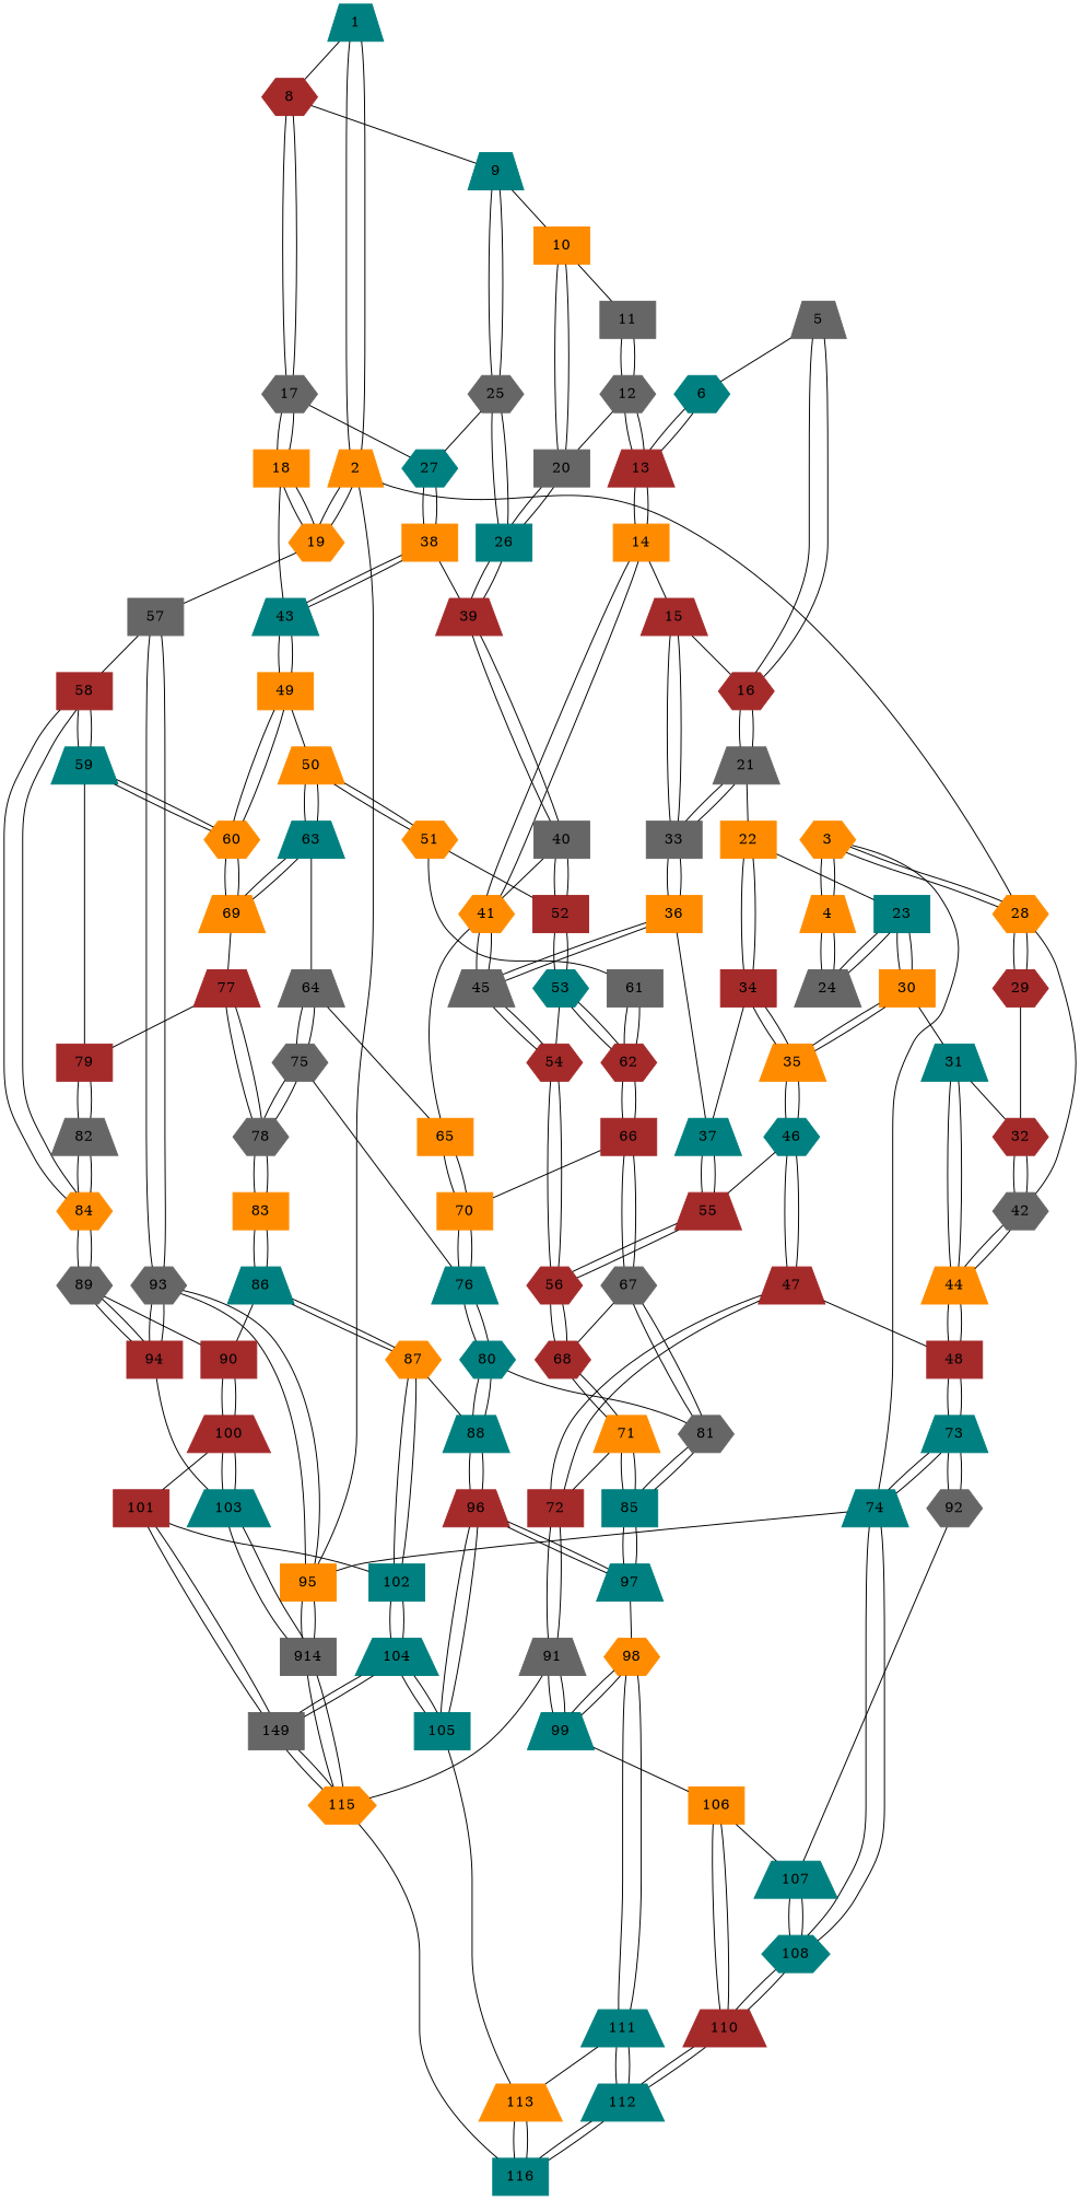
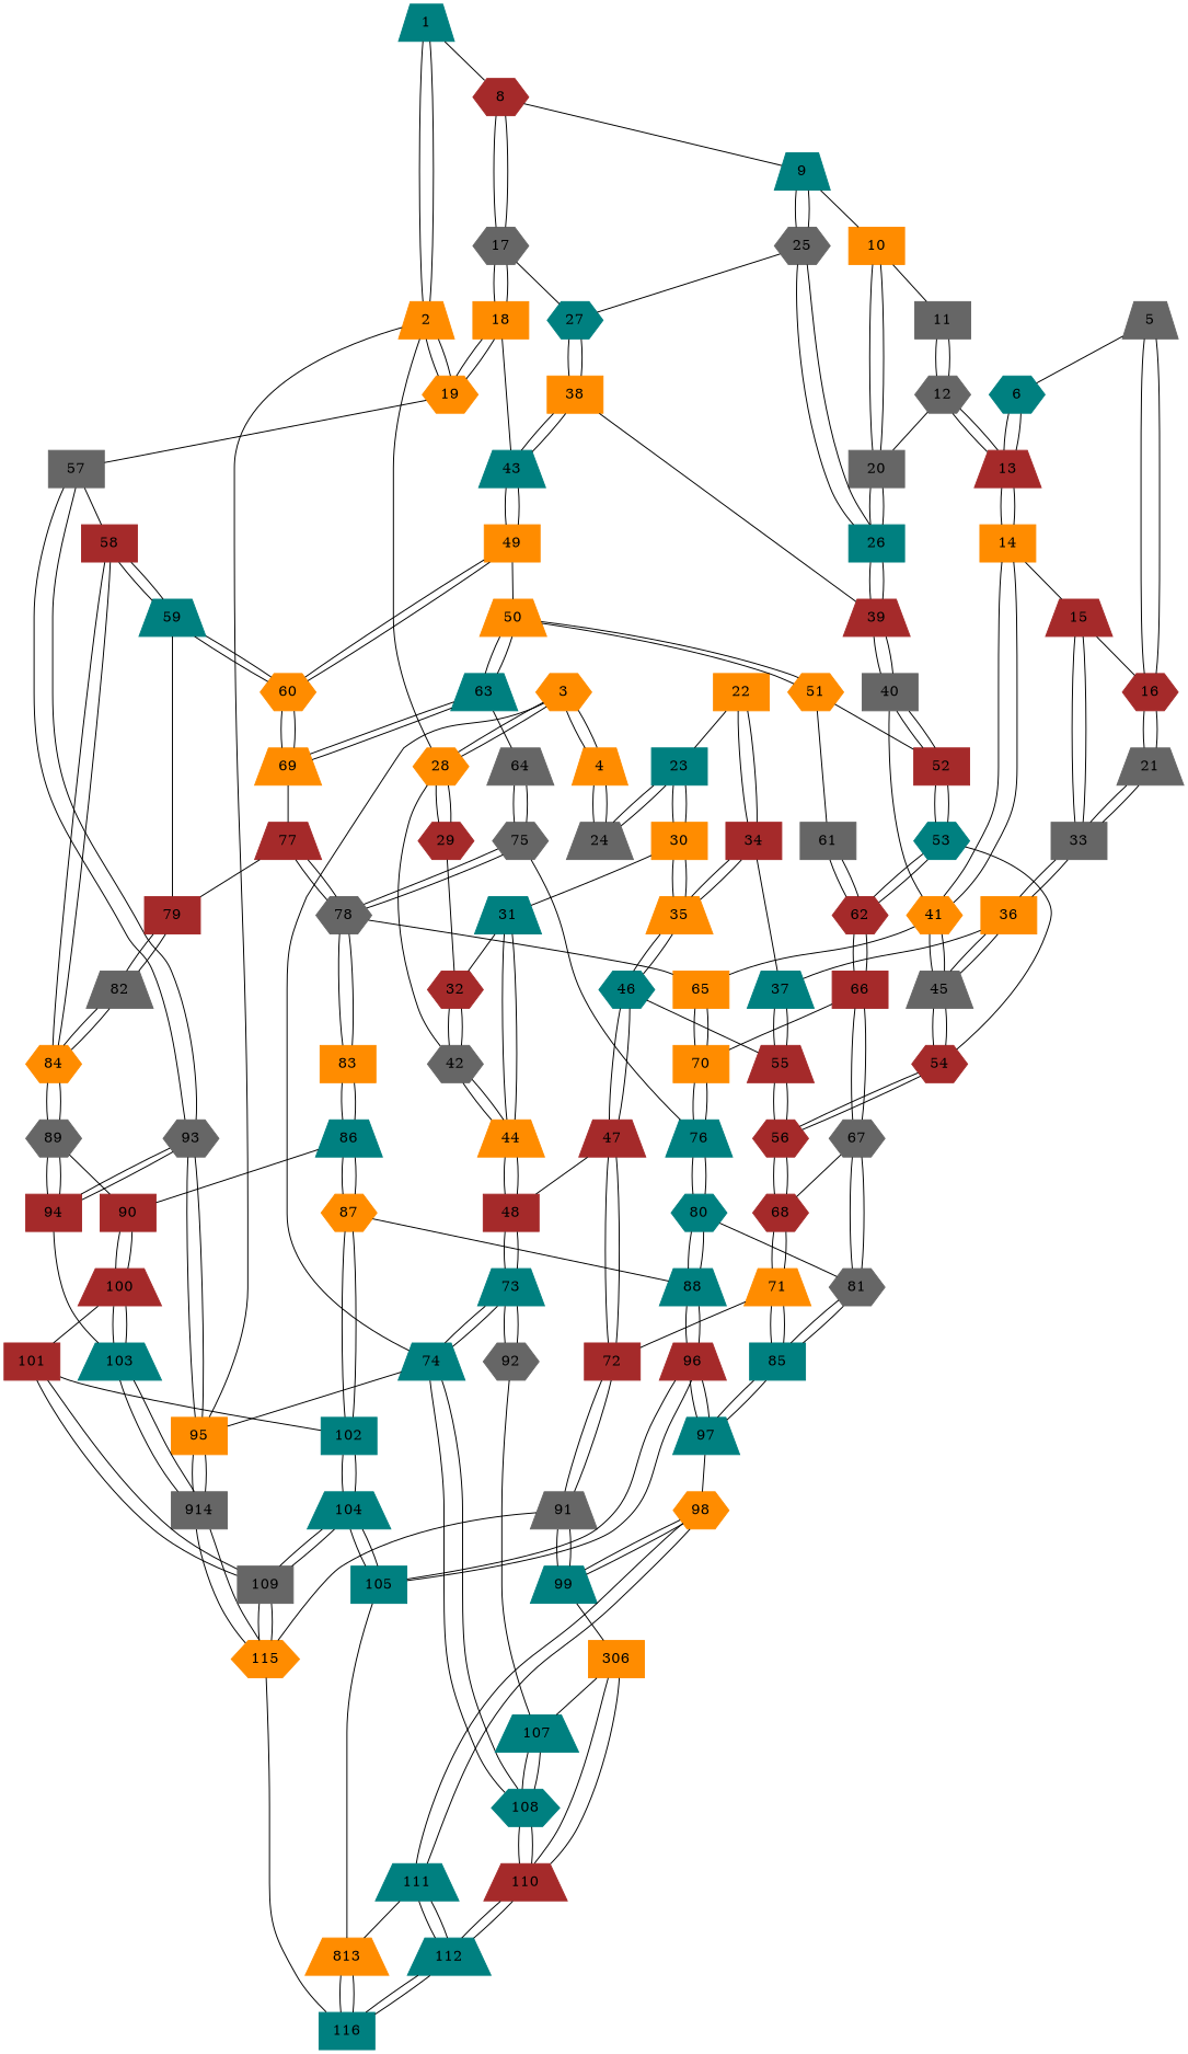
  graph {
    node [color=teal shape=trapezium style=filled]
    1
    2 [color=darkorange]
    8 [color=brown shape=hexagon]
    19 [color=darkorange shape=hexagon]
    95 [color=darkorange shape=box]
    28 [color=darkorange shape=hexagon]
    9
    17 [color=gray40 shape=hexagon]
    3 [color=darkorange shape=hexagon]
    4 [color=darkorange]
    74
    57 [color=gray40 shape=box]
    n13 [color=gray40 label=914 shape=box]
    24 [color=gray40]
    29 [color=brown shape=hexagon]
    42 [color=gray40 shape=hexagon]
    108 [shape=hexagon]
    5 [color=gray40]
    6 [shape=hexagon]
    16 [color=brown shape=hexagon]
    13 [color=brown]
    21 [color=gray40]
    14 [color=darkorange shape=box]
    11 [color=gray40 shape=box]
    12 [color=gray40 shape=hexagon]
    10 [color=darkorange shape=box]
    25 [color=gray40 shape=hexagon]
    18 [color=darkorange shape=box]
    27 [shape=hexagon]
    20 [color=gray40 shape=box]
    26 [shape=box]
    15 [color=brown]
    41 [color=darkorange shape=hexagon]
    33 [color=gray40 shape=box]
    45 [color=gray40]
    65 [color=darkorange shape=box]
    36 [color=darkorange shape=box]
    22 [color=darkorange shape=box]
    43
    38 [color=darkorange shape=box]
    49 [color=darkorange shape=box]
    58 [color=brown shape=box]
    93 [color=gray40 shape=hexagon]
    39 [color=brown]
    23 [shape=box]
    34 [color=brown shape=box]
    30 [color=darkorange shape=box]
    35 [color=darkorange]
    37
    31
    40 [color=gray40 shape=box]
    32 [color=brown shape=hexagon]
    44 [color=darkorange]
    46 [shape=hexagon]
    48 [color=brown shape=box]
    55 [color=brown]
    47 [color=brown]
    54 [color=brown shape=hexagon]
    56 [color=brown shape=hexagon]
    52 [color=brown shape=box]
    53 [shape=hexagon]
    50 [color=darkorange]
    60 [color=darkorange shape=hexagon]
    73
    72 [color=brown shape=box]
    91 [color=gray40]
    92 [color=gray40 shape=hexagon]
    51 [color=darkorange shape=hexagon]
    63
    69 [color=darkorange]
    61 [color=gray40 shape=box]
    64 [color=gray40]
    62 [color=brown shape=hexagon]
    66 [color=brown shape=box]
    68 [color=brown shape=hexagon]
    71 [color=darkorange]
    59
    84 [color=darkorange shape=hexagon]
    94 [color=brown shape=box]
    79 [color=brown shape=box]
    89 [color=gray40 shape=hexagon]
    82 [color=gray40]
    77 [color=brown]
    70 [color=darkorange shape=box]
    67 [color=gray40 shape=hexagon]
    75 [color=gray40 shape=hexagon]
    76
    78 [color=gray40 shape=hexagon]
    81 [color=gray40 shape=hexagon]
    85 [shape=box]
    80 [shape=hexagon]
    97
    99
    115 [color=darkorange shape=hexagon]
    107
    110 [color=brown]
    83 [color=darkorange shape=box]
    88
    86
    96 [color=brown]
    87 [color=darkorange shape=hexagon]
    90 [color=brown shape=box]
    98 [color=darkorange shape=hexagon]
    102 [shape=box]
    100 [color=brown]
    104
    105 [shape=box]
    103
    101 [color=brown shape=box]
-   106 [color=darkorange shape=box]
-   113 [color=darkorange]
+   106 [color=darkorange shape=box label=306]
+   113 [color=darkorange label=813]
    111
    112
-   109 [color=gray40 shape=box label=149]
+   109 [color=gray40 shape=box]
    116 [shape=box]
    1 -- 2
    1 -- 2
    1 -- 8
    2 -- 19
    2 -- 19
    2 -- 95
    2 -- 28
    8 -- 9
    8 -- 17
    8 -- 17
    19 -- 57
    95 -- n13
    95 -- n13
    28 -- 29
    28 -- 29
    28 -- 42
    9 -- 10
    9 -- 25
    9 -- 25
    17 -- 18
    17 -- 18
    17 -- 27
    3 -- 28
    3 -- 28
    3 -- 4
    3 -- 4
    3 -- 74
    4 -- 24
    4 -- 24
    74 -- 95
    74 -- 108
    74 -- 108
    57 -- 58
    57 -- 93
    57 -- 93
    n13 -- 115
    n13 -- 115
    29 -- 32
    42 -- 44
    42 -- 44
    108 -- 110
    108 -- 110
    5 -- 6
    5 -- 16
    5 -- 16
    6 -- 13
    6 -- 13
    16 -- 21
    16 -- 21
    13 -- 14
    13 -- 14
    21 -- 33
    21 -- 33
-   21 -- 22
    14 -- 15
    14 -- 41
    14 -- 41
    11 -- 12
    11 -- 12
    12 -- 13
    12 -- 13
    12 -- 20
    10 -- 11
    10 -- 20
    10 -- 20
    25 -- 27
    25 -- 26
    25 -- 26
    18 -- 19
    18 -- 19
    18 -- 43
    27 -- 38
    27 -- 38
    20 -- 26
    20 -- 26
    26 -- 39
    26 -- 39
    15 -- 16
    15 -- 33
    15 -- 33
    41 -- 45
    41 -- 45
    41 -- 65
    33 -- 36
    33 -- 36
    45 -- 54
    45 -- 54
    65 -- 70
    65 -- 70
    36 -- 45
    36 -- 45
    36 -- 37
    22 -- 23
    22 -- 34
    22 -- 34
    43 -- 49
    43 -- 49
    38 -- 43
    38 -- 43
    38 -- 39
    49 -- 50
    49 -- 60
    49 -- 60
    58 -- 59
    58 -- 59
    58 -- 84
    58 -- 84
    93 -- 95
    93 -- 95
    93 -- 94
    93 -- 94
    39 -- 40
    39 -- 40
    23 -- 24
    23 -- 24
    23 -- 30
    23 -- 30
    34 -- 35
    34 -- 35
    34 -- 37
    30 -- 35
    30 -- 35
    30 -- 31
    35 -- 46
    35 -- 46
    37 -- 55
    37 -- 55
    31 -- 32
    31 -- 44
    31 -- 44
    40 -- 41
    40 -- 52
    40 -- 52
    32 -- 42
    32 -- 42
    44 -- 48
    44 -- 48
    46 -- 55
    46 -- 47
    46 -- 47
    48 -- 73
    48 -- 73
    55 -- 56
    55 -- 56
    47 -- 48
    47 -- 72
    47 -- 72
    54 -- 56
    54 -- 56
    56 -- 68
    56 -- 68
    52 -- 53
    52 -- 53
    53 -- 54
    53 -- 62
    53 -- 62
    50 -- 51
    50 -- 51
    50 -- 63
    50 -- 63
    60 -- 69
    60 -- 69
    73 -- 74
    73 -- 74
    73 -- 92
    73 -- 92
    72 -- 91
    72 -- 91
    91 -- 99
    91 -- 99
    91 -- 115
    92 -- 107
    51 -- 52
    51 -- 61
    63 -- 69
    63 -- 69
    63 -- 64
    69 -- 77
    61 -- 62
    61 -- 62
-   64 -- 65
+   78 -- 65
    64 -- 75
    64 -- 75
    62 -- 66
    62 -- 66
    66 -- 70
    66 -- 67
    66 -- 67
    68 -- 71
    68 -- 71
    71 -- 72
    71 -- 85
    71 -- 85
    59 -- 60
    59 -- 60
    59 -- 79
    84 -- 89
    84 -- 89
    94 -- 103
    79 -- 82
    79 -- 82
    89 -- 94
    89 -- 94
    89 -- 90
    82 -- 84
    82 -- 84
    77 -- 79
    77 -- 78
    77 -- 78
    70 -- 76
    70 -- 76
    67 -- 68
    67 -- 81
    67 -- 81
    75 -- 76
    75 -- 78
    75 -- 78
    76 -- 80
    76 -- 80
    78 -- 83
    78 -- 83
    81 -- 85
    81 -- 85
    85 -- 97
    85 -- 97
    80 -- 81
    80 -- 88
    80 -- 88
    97 -- 98
    99 -- 106
    115 -- 116
    107 -- 108
    107 -- 108
    110 -- 112
    110 -- 112
    83 -- 86
    83 -- 86
    88 -- 96
    88 -- 96
    86 -- 87
    86 -- 87
    86 -- 90
    96 -- 97
    96 -- 97
    96 -- 105
    96 -- 105
    87 -- 88
    87 -- 102
    87 -- 102
    90 -- 100
    90 -- 100
    98 -- 99
    98 -- 99
    98 -- 111
    98 -- 111
    102 -- 104
    102 -- 104
    100 -- 103
    100 -- 103
    100 -- 101
    104 -- 105
    104 -- 105
    104 -- 109
    104 -- 109
    105 -- 113
    103 -- n13
    103 -- n13
    101 -- 102
    101 -- 109
    101 -- 109
    106 -- 107
    106 -- 110
    106 -- 110
    113 -- 116
    113 -- 116
    111 -- 113
    111 -- 112
    111 -- 112
    112 -- 116
    112 -- 116
    109 -- 115
    109 -- 115
  }
